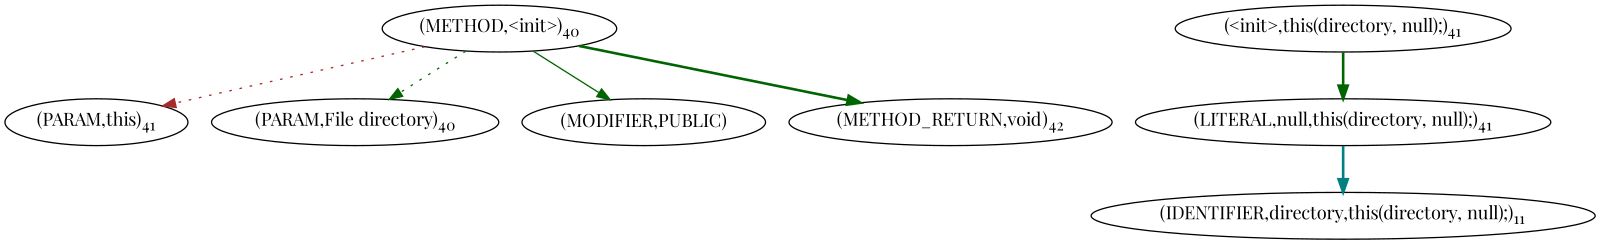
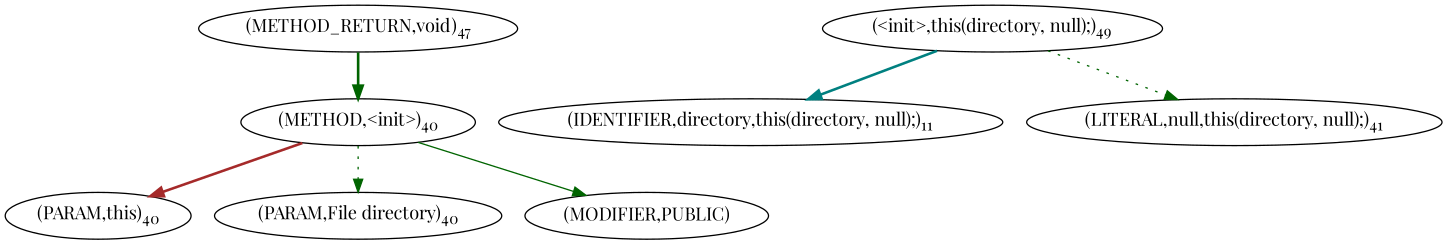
  digraph {
    fontname="Playfair Display"
    node [fontname="Playfair Display"]
    edge [color=darkgreen fontname="Playfair Display" style=bold]
    n1 [label=<(METHOD,&lt;init&gt;)<SUB>40</SUB>>]
-   n2 [label=<(PARAM,this)<SUB>41</SUB>>]
+   n2 [label=<(PARAM,this)<SUB>40</SUB>>]
    n3 [label=<(PARAM,File directory)<SUB>40</SUB>>]
    n4 [label=<(MODIFIER,PUBLIC)>]
-   n5 [label=<(METHOD_RETURN,void)<SUB>42</SUB>>]
-   n6 [label=<(&lt;init&gt;,this(directory, null);)<SUB>41</SUB>>]
+   n5 [label=<(METHOD_RETURN,void)<SUB>47</SUB>>]
+   n6 [label=<(&lt;init&gt;,this(directory, null);)<SUB>49</SUB>>]
    n7 [label=<(IDENTIFIER,directory,this(directory, null);)<SUB>11</SUB>>]
    n8 [label=<(LITERAL,null,this(directory, null);)<SUB>41</SUB>>]
-   n1 -> n2 [color=brown style=dotted]
+   n1 -> n2 [color=brown]
    n1 -> n3 [style=dotted]
    n1 -> n4 [style=solid]
-   n1 -> n5
-   n8 -> n7 [color=teal]
-   n6 -> n8
+   n5 -> n1
+   n6 -> n7 [color=teal]
+   n6 -> n8 [style=dotted]
  }
